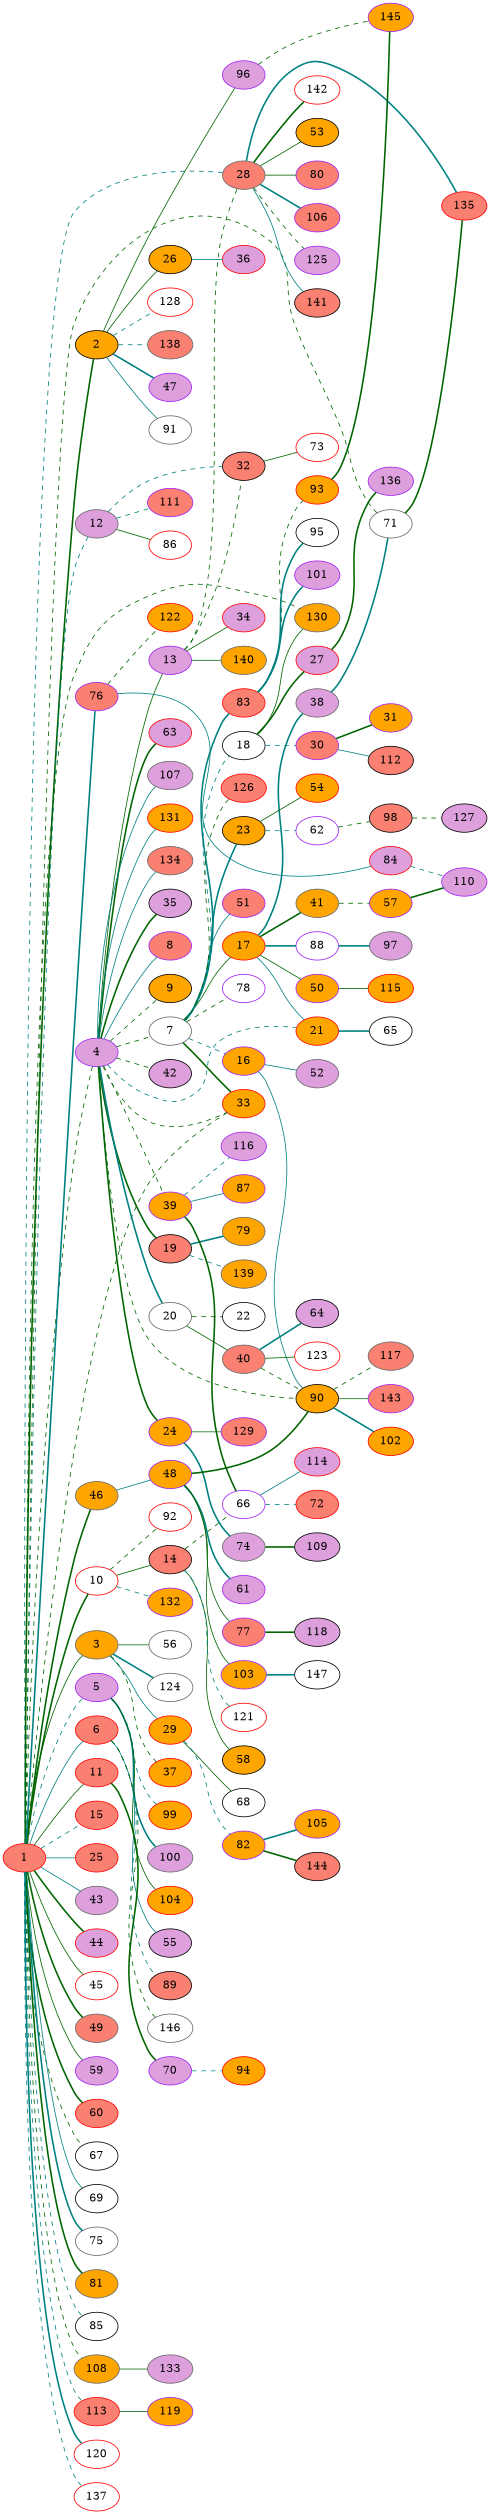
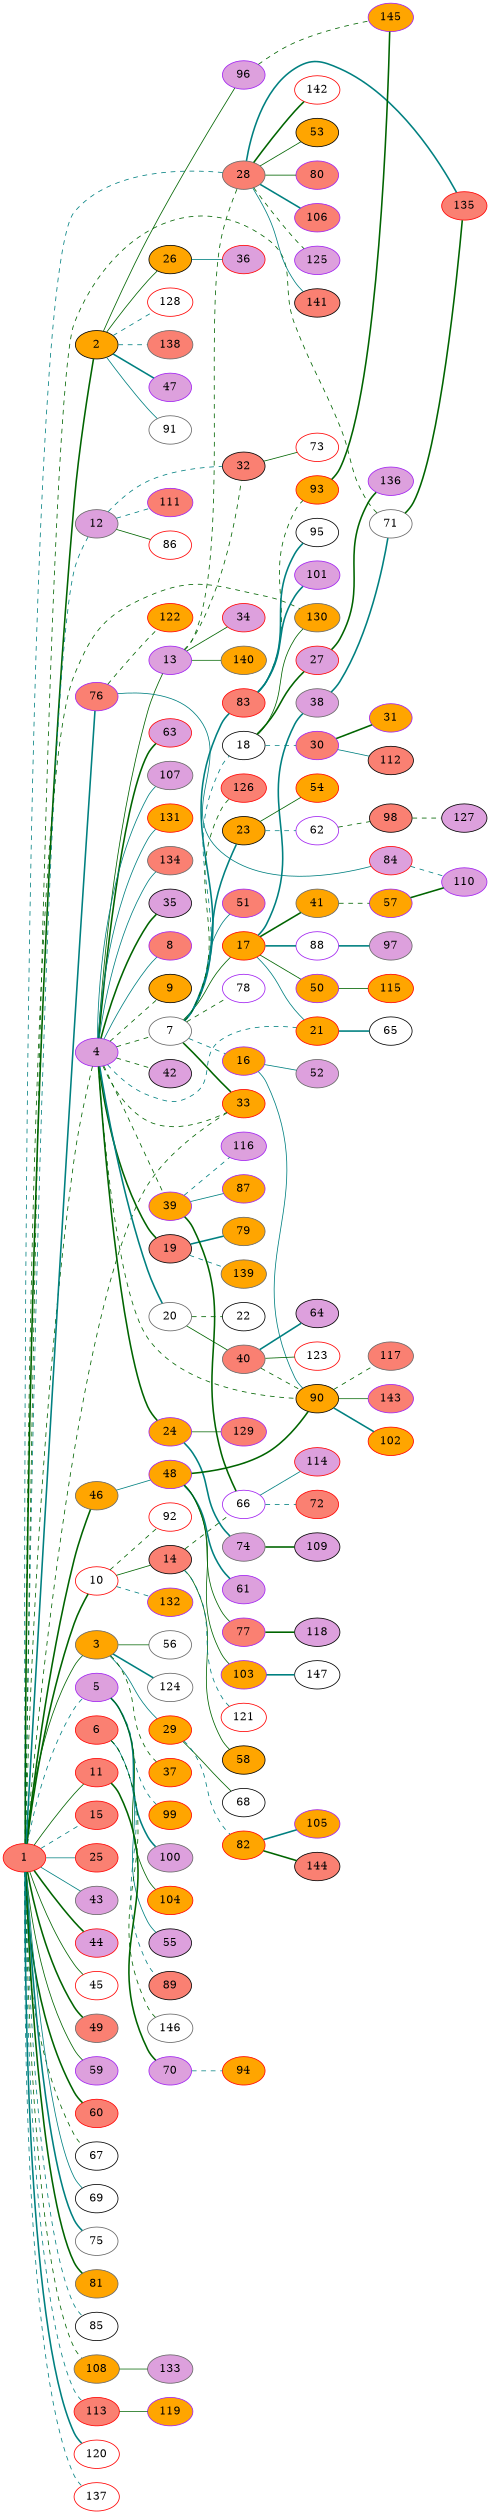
  graph {
    rankdir=LR
    node [color=red fillcolor=orange style=filled]
    edge [color=darkgreen style=dashed]
    1 [fillcolor=salmon]
    2 [color=black]
    3 [color=gray40]
    4 [color=purple fillcolor=plum]
    5 [color=purple fillcolor=plum]
    6 [fillcolor=salmon]
    10 [fillcolor=white]
    11 [fillcolor=salmon]
    12 [color=gray40 fillcolor=plum]
    15 [fillcolor=salmon]
    25 [fillcolor=salmon]
    28 [color=gray40 fillcolor=salmon]
    33
    43 [color=gray40 fillcolor=plum]
    44 [fillcolor=plum]
    45 [fillcolor=white]
    46 [color=gray40]
    49 [color=gray40 fillcolor=salmon]
    59 [color=purple fillcolor=plum]
    60 [fillcolor=salmon]
    67 [color=black fillcolor=white]
    69 [color=black fillcolor=white]
    71 [color=gray40 fillcolor=white]
    75 [color=gray40 fillcolor=white]
    76 [color=purple fillcolor=salmon]
    81 [color=gray40]
    85 [color=black fillcolor=white]
    108 [color=gray40]
    113 [fillcolor=salmon]
    120 [fillcolor=white]
    130 [color=gray40]
    137 [fillcolor=white]
    26 [color=black]
    47 [color=purple fillcolor=plum]
    91 [color=gray40 fillcolor=white]
    96 [color=purple fillcolor=plum]
    128 [fillcolor=white]
    138 [color=gray40 fillcolor=salmon]
    29
    37
    56 [color=gray40 fillcolor=white]
    124 [color=gray40 fillcolor=white]
    7 [color=gray40 fillcolor=white]
    8 [color=purple fillcolor=salmon]
    9 [color=black]
    13 [color=purple fillcolor=plum]
    19 [color=black fillcolor=salmon]
    20 [color=gray40 fillcolor=white]
    21
    24 [color=purple]
    35 [color=black fillcolor=plum]
    39 [color=purple]
    42 [color=black fillcolor=plum]
    63 [fillcolor=plum]
    90 [color=black]
    107 [color=gray40 fillcolor=plum]
    131
    134 [color=gray40 fillcolor=salmon]
    99
    100 [color=gray40 fillcolor=plum]
    104
    55 [color=black fillcolor=plum]
    89 [color=black fillcolor=salmon]
    146 [color=gray40 fillcolor=white]
    14 [color=black fillcolor=salmon]
    92 [fillcolor=white]
    132 [color=purple]
    70 [color=purple fillcolor=plum]
    32 [color=black fillcolor=salmon]
    86 [fillcolor=white]
    111 [color=purple fillcolor=salmon]
    53 [color=black]
    80 [color=purple fillcolor=salmon]
    106 [color=purple fillcolor=salmon]
    125 [color=purple fillcolor=plum]
    135 [fillcolor=salmon]
    141 [color=black fillcolor=salmon]
    142 [fillcolor=white]
    48 [color=purple]
    84 [fillcolor=plum]
    122
    133 [color=gray40 fillcolor=plum]
    119 [color=purple]
    36 [fillcolor=plum]
    145 [color=purple]
    68 [color=black fillcolor=white]
-   82 [color=purple]
+   82
    16 [color=purple]
    17
    18 [color=black fillcolor=white]
    23 [color=black]
    51 [color=purple fillcolor=salmon]
    78 [color=purple fillcolor=white]
    83 [fillcolor=salmon]
    126 [fillcolor=salmon]
    34 [fillcolor=plum]
    140 [color=gray40]
    79 [color=gray40]
    139 [color=gray40]
    22 [color=black fillcolor=white]
    40 [color=gray40 fillcolor=salmon]
    65 [color=black fillcolor=white]
    74 [color=gray40 fillcolor=plum]
    129 [color=purple fillcolor=salmon]
    66 [color=purple fillcolor=white]
    87 [color=purple]
    116 [color=purple fillcolor=plum]
    102
    117 [color=gray40 fillcolor=salmon]
    143 [color=purple fillcolor=salmon]
    52 [color=gray40 fillcolor=plum]
    38 [color=gray40 fillcolor=plum]
    41 [color=gray40]
    50 [color=purple]
    88 [color=purple fillcolor=white]
    27 [fillcolor=plum]
    30 [color=purple fillcolor=salmon]
    54
    62 [color=purple fillcolor=white]
    93
    95 [color=black fillcolor=white]
    101 [color=purple fillcolor=plum]
    58 [color=black]
    121 [fillcolor=white]
    94
    73 [fillcolor=white]
    72 [fillcolor=salmon]
    114 [fillcolor=plum]
    57 [color=purple]
    115
    97 [color=gray40 fillcolor=plum]
    136 [color=purple fillcolor=plum]
    31 [color=purple]
    112 [color=black fillcolor=salmon]
    64 [color=black fillcolor=plum]
    123 [fillcolor=white]
    98 [color=black fillcolor=salmon]
    109 [color=black fillcolor=plum]
    105 [color=purple]
    144 [color=black fillcolor=salmon]
    110 [color=purple fillcolor=plum]
    61 [color=purple fillcolor=plum]
    77 [color=purple fillcolor=salmon]
    103 [color=purple]
    118 [color=black fillcolor=plum]
    147 [color=black fillcolor=white]
    127 [color=black fillcolor=plum]
    1 -- 2 [style=bold]
    1 -- 3 [style=solid]
    1 -- 4
    1 -- 5 [color=teal]
-   1 -- 6 [color=teal style=solid]
    1 -- 10 [style=bold]
    1 -- 11 [style=solid]
    1 -- 12 [color=teal]
    1 -- 15 [color=teal]
    1 -- 25 [color=teal style=solid]
    1 -- 28 [color=teal]
    1 -- 33
    1 -- 43 [color=teal style=solid]
    1 -- 44 [style=bold]
    1 -- 45 [style=solid]
    1 -- 46 [style=bold]
    1 -- 49 [style=bold]
    1 -- 59 [style=solid]
    1 -- 60 [style=bold]
    1 -- 67
    1 -- 69 [color=teal style=solid]
    1 -- 71
    1 -- 75 [color=teal style=bold]
    1 -- 76 [color=teal style=bold]
    1 -- 81 [style=bold]
    1 -- 85 [color=teal]
    1 -- 108
    1 -- 113 [color=teal]
    1 -- 120 [color=teal style=bold]
    1 -- 130
    1 -- 137 [color=teal]
    2 -- 26 [style=solid]
    2 -- 47 [color=teal style=bold]
    2 -- 91 [color=teal style=solid]
    2 -- 96 [style=solid]
    2 -- 128 [color=teal]
    2 -- 138 [color=teal]
    3 -- 29 [color=teal style=solid]
    3 -- 37
    3 -- 56 [style=solid]
    3 -- 124 [color=teal style=bold]
    4 -- 33
    4 -- 7
    4 -- 8 [color=teal style=solid]
    4 -- 9
    4 -- 13 [style=solid]
    4 -- 19 [style=bold]
    4 -- 20 [color=teal style=bold]
    4 -- 21 [color=teal]
    4 -- 24 [style=bold]
    4 -- 35 [style=bold]
    4 -- 39
    4 -- 42
    4 -- 63 [style=bold]
    4 -- 90
    4 -- 107 [color=teal style=solid]
    4 -- 131 [color=teal style=solid]
    4 -- 134 [color=teal style=solid]
    5 -- 99 [color=teal]
    5 -- 100 [color=teal style=bold]
    5 -- 104 [style=solid]
    6 -- 55 [color=teal style=solid]
    6 -- 89 [color=teal]
    6 -- 146
    10 -- 14 [style=solid]
    10 -- 92
    10 -- 132 [color=teal]
    11 -- 70 [style=bold]
    12 -- 32 [color=teal]
    12 -- 86 [style=solid]
    12 -- 111 [color=teal]
    28 -- 53 [style=solid]
    28 -- 80 [style=solid]
    28 -- 106 [color=teal style=bold]
    28 -- 125
    28 -- 135 [color=teal style=bold]
    28 -- 141 [color=teal style=solid]
    28 -- 142 [style=bold]
    46 -- 48 [color=teal style=solid]
    71 -- 135 [style=bold]
    76 -- 84 [color=teal style=solid]
    76 -- 122
    108 -- 133 [style=solid]
    113 -- 119 [style=solid]
    26 -- 36 [color=teal style=solid]
    96 -- 145
    29 -- 68 [style=solid]
    29 -- 82 [color=teal]
    7 -- 33 [style=bold]
    7 -- 16 [color=teal]
    7 -- 17 [style=solid]
    7 -- 18 [color=teal]
    7 -- 23 [color=teal style=bold]
    7 -- 51 [color=teal style=solid]
    7 -- 78
    7 -- 83 [color=teal style=bold]
    7 -- 126
    13 -- 28
    13 -- 32
    13 -- 34 [style=solid]
    13 -- 140 [style=solid]
    19 -- 79 [color=teal style=bold]
    19 -- 139 [color=teal]
    20 -- 22
    20 -- 40 [style=solid]
    21 -- 65 [color=teal style=bold]
    24 -- 74 [color=teal style=bold]
    24 -- 129 [style=solid]
    39 -- 66 [style=bold]
    39 -- 87 [color=teal style=solid]
    39 -- 116 [color=teal]
    90 -- 102 [color=teal style=bold]
    90 -- 117
    90 -- 143 [style=solid]
    14 -- 66
    14 -- 58 [style=solid]
    14 -- 121 [color=teal]
    70 -- 94 [color=teal]
    32 -- 73 [style=solid]
    48 -- 90 [style=bold]
    48 -- 61 [color=teal style=bold]
    48 -- 77 [style=solid]
    48 -- 103 [style=solid]
    84 -- 110 [color=teal]
    82 -- 105 [color=teal style=bold]
    82 -- 144 [style=bold]
    16 -- 90 [color=teal style=solid]
    16 -- 52 [color=teal style=solid]
    17 -- 21 [color=teal style=solid]
    17 -- 38 [color=teal style=bold]
    17 -- 41 [style=bold]
    17 -- 50 [style=solid]
    17 -- 88 [color=teal style=bold]
    18 -- 130 [style=solid]
    18 -- 27 [style=bold]
    18 -- 30 [color=teal]
    23 -- 54 [style=solid]
    23 -- 62 [color=teal]
    83 -- 93
    83 -- 95 [color=teal style=bold]
    83 -- 101 [color=teal style=bold]
    40 -- 90
    40 -- 64 [color=teal style=bold]
    40 -- 123 [style=solid]
    74 -- 109 [style=bold]
    66 -- 72 [color=teal]
    66 -- 114 [color=teal style=solid]
    38 -- 71 [color=teal style=bold]
    41 -- 57
    50 -- 115 [style=solid]
    88 -- 97 [color=teal style=bold]
    27 -- 136 [style=bold]
    30 -- 31 [style=bold]
    30 -- 112 [color=teal style=solid]
    62 -- 98
    93 -- 145 [style=bold]
    57 -- 110 [style=bold]
    98 -- 127
    77 -- 118 [style=bold]
    103 -- 147 [color=teal style=bold]
  }
